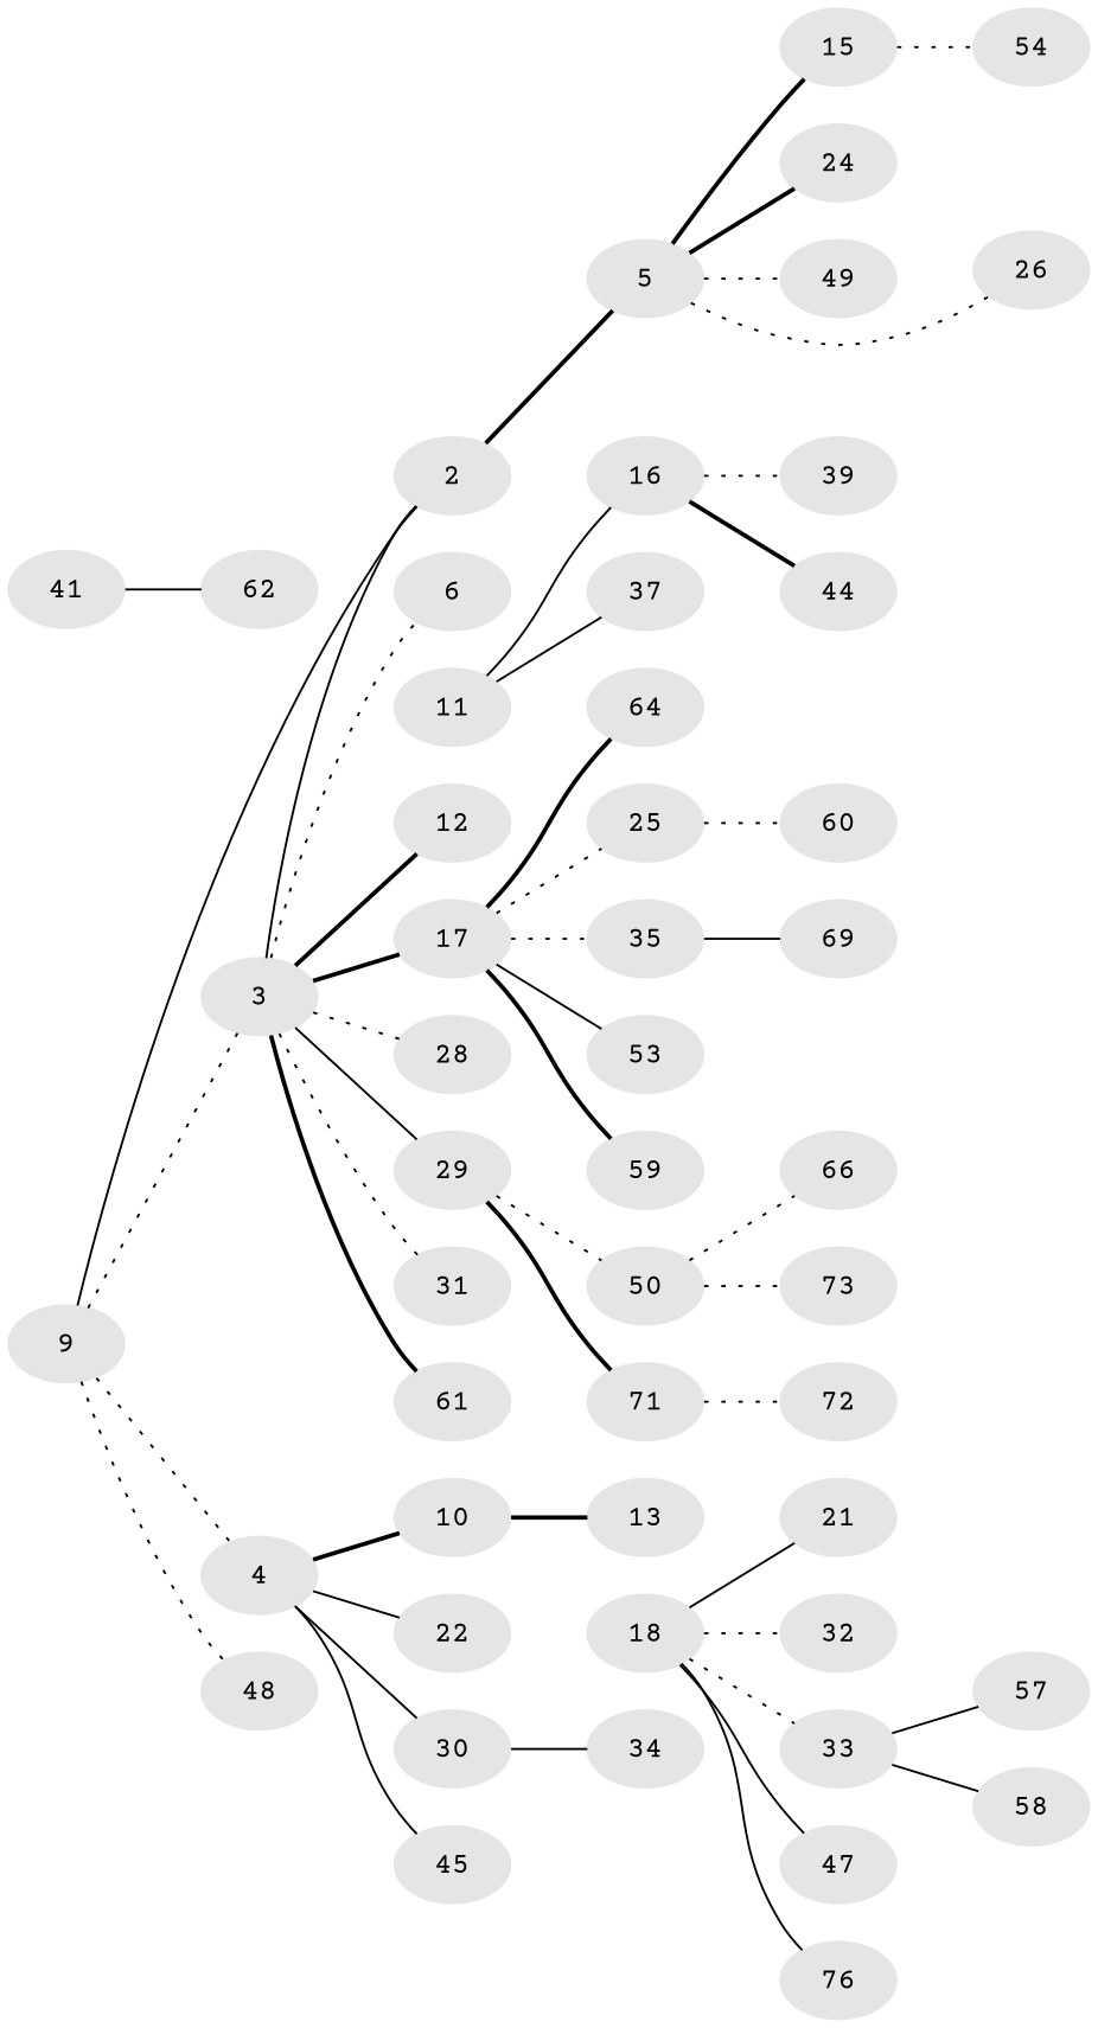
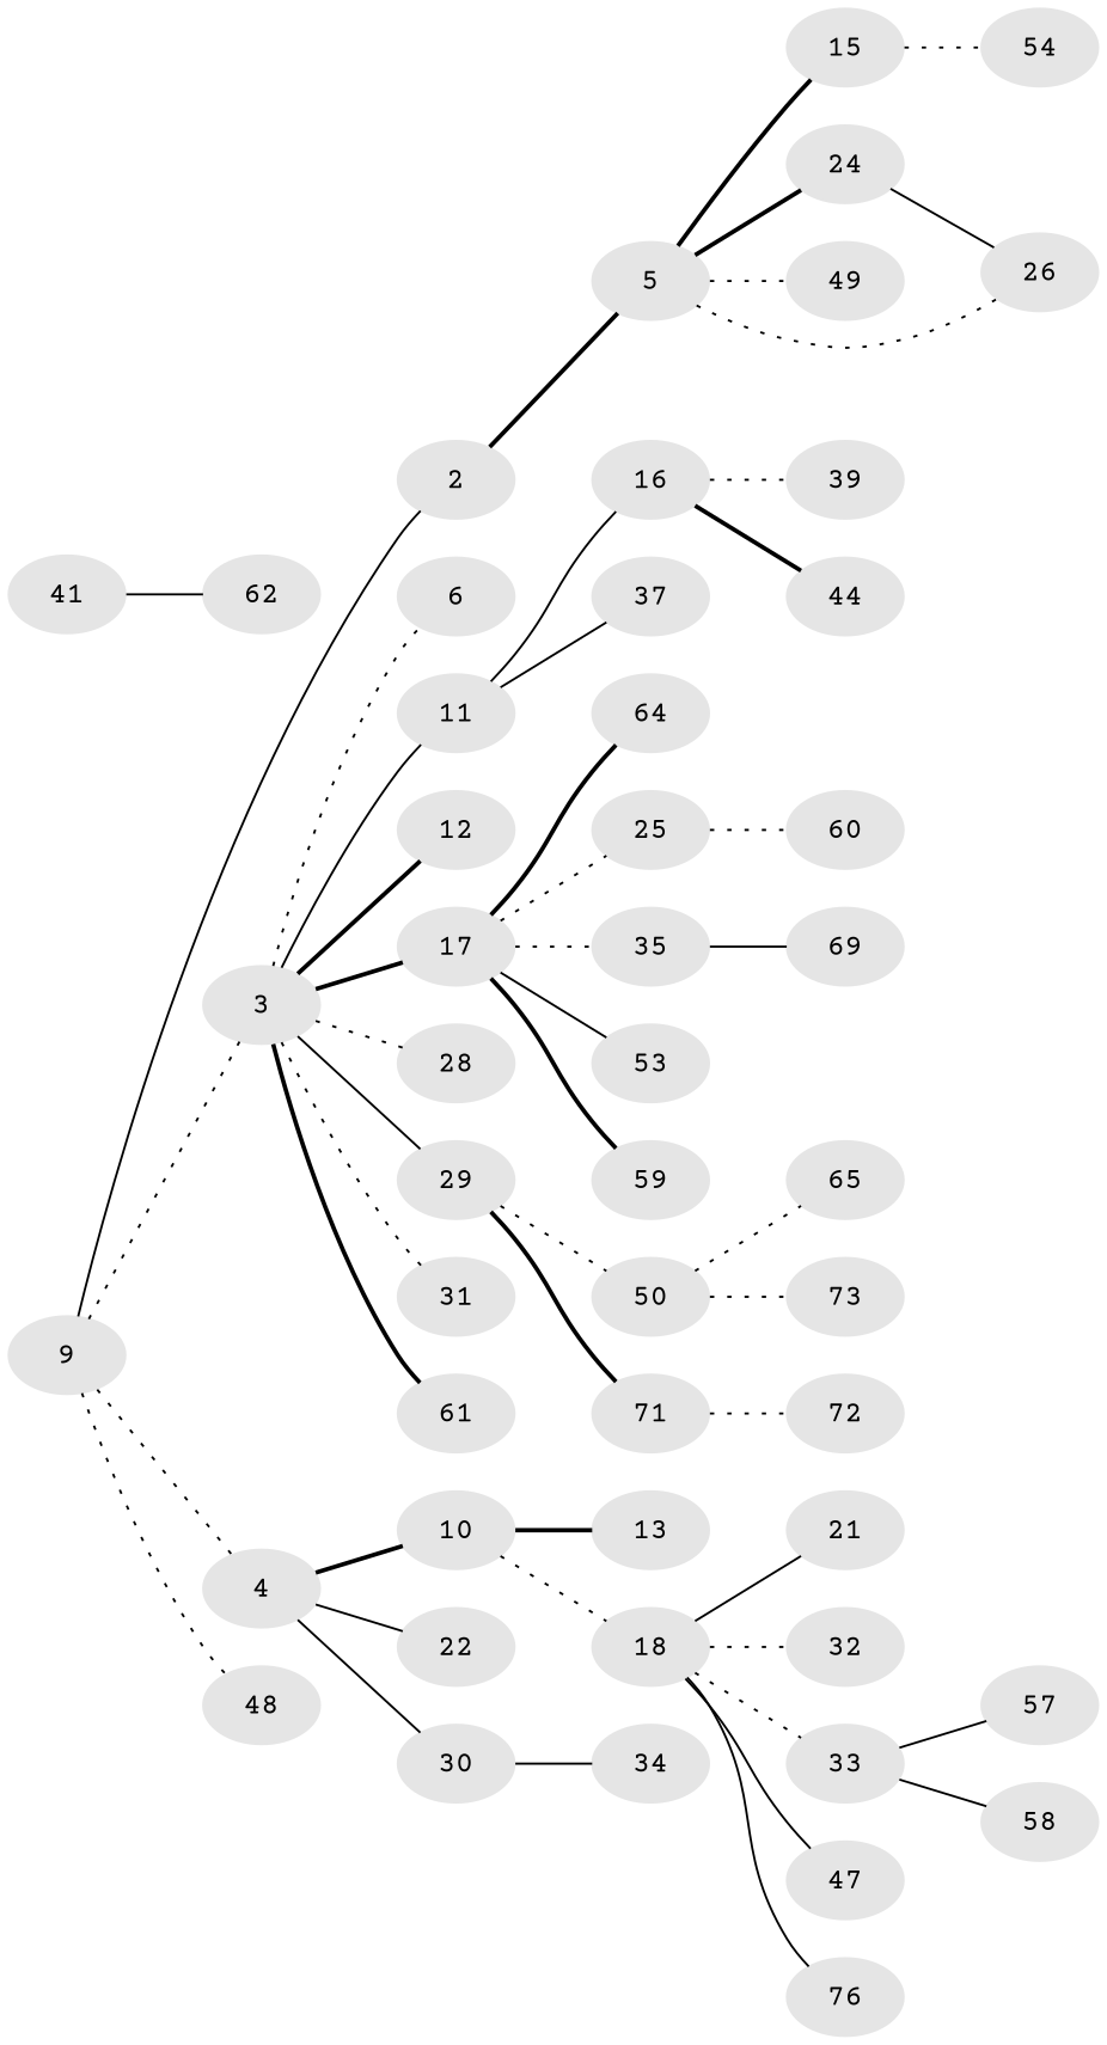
  graph {
    fontname="Courier Prime"
    rankdir=LR
    node [color=gray90 fontname="Courier Prime" style=filled]
    edge [fontname="Courier Prime" style=dotted]
    n1 [label=9 super="+8"]
    2
    3 [super="+9"]
    4 [super="+14"]
    48 [super="+51"]
    5 [super="+7"]
    6
    11 [super="+27"]
    12
    17 [super="+23"]
    28
    29 [super="+56"]
    31 [super="+67"]
    61
    10
    22
    30
-   45
    15 [super="+40"]
    24
    49
    26 [super="+74"]
    16 [super="+19"]
    37 [super="+55"]
    64 [super="+77"]
    25 [super="+42"]
    35 [super="+43"]
    53 [super="+65"]
    59
    50 [super="+52"]
    71
    13
    18 [super="+20"]
    34 [super="+38"]
    54
    41 [super="+68"]
    62 [super="+63"]
    21 [super="+36"]
    32
    33 [super="+46"]
    47
    76
    39
    44 [super="+75"]
    60
    69 [super="+70"]
    57
    58
-   66
+   66 [label=65]
    73
    72
    n1 -- 2 [style=solid]
    n1 -- 3
    n1 -- 4
    n1 -- 48
    2 -- 5 [style=bold]
    3 -- 6
-   3 -- 2 [style=solid]
+   3 -- 11 [style=solid]
    3 -- 12 [style=bold]
    3 -- 17 [style=bold]
    3 -- 28
    3 -- 29 [style=solid]
    3 -- 31
    3 -- 61 [style=bold]
    4 -- 10 [style=bold]
    4 -- 22 [style=solid]
    4 -- 30 [style=solid]
-   4 -- 45 [style=solid]
    5 -- 15 [style=bold]
    5 -- 24 [style=bold]
    5 -- 49
    5 -- 26
    11 -- 16 [style=solid]
    11 -- 37 [style=solid]
    17 -- 64 [style=bold]
    17 -- 25
    17 -- 35
    17 -- 53 [style=solid]
    17 -- 59 [style=bold]
    29 -- 50
    29 -- 71 [style=bold]
    10 -- 13 [style=bold]
+   10 -- 18
    30 -- 34 [style=solid]
    15 -- 54
+   24 -- 26 [style=solid]
    16 -- 39
    16 -- 44 [style=bold]
    25 -- 60
    35 -- 69 [style=solid]
    50 -- 66
    50 -- 73
    71 -- 72
    18 -- 21 [style=solid]
    18 -- 32
    18 -- 33
    18 -- 47 [style=solid]
    18 -- 76 [style=solid]
    41 -- 62 [style=solid]
    33 -- 57 [style=solid]
    33 -- 58 [style=solid]
  }
